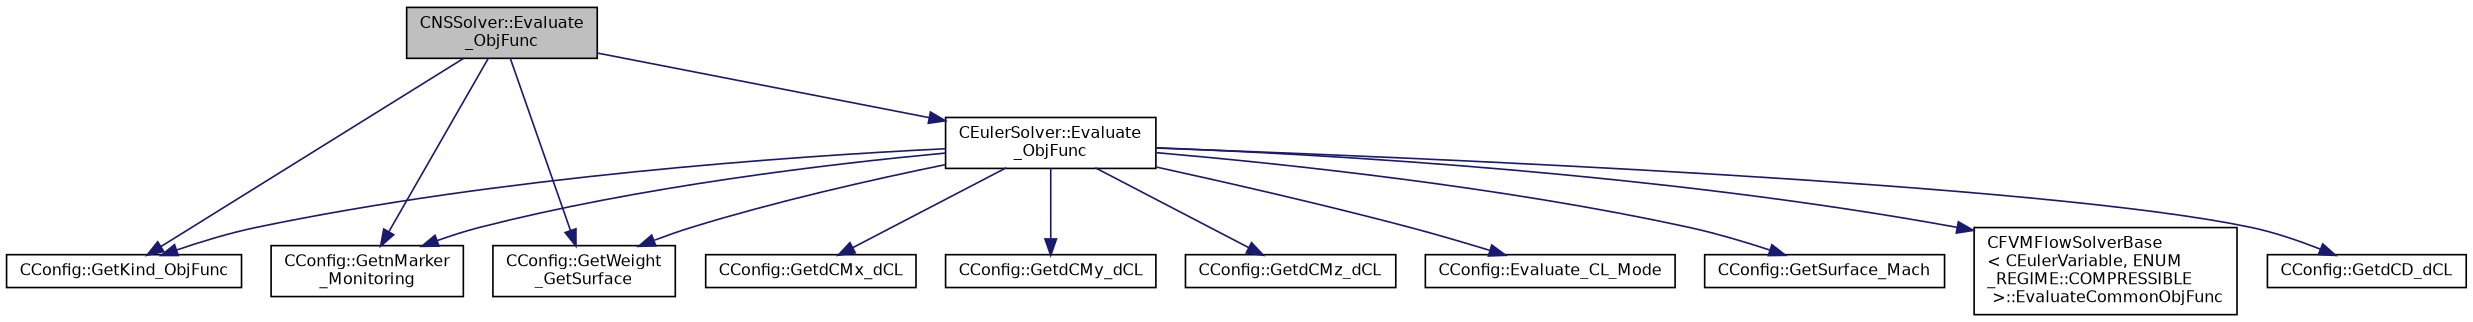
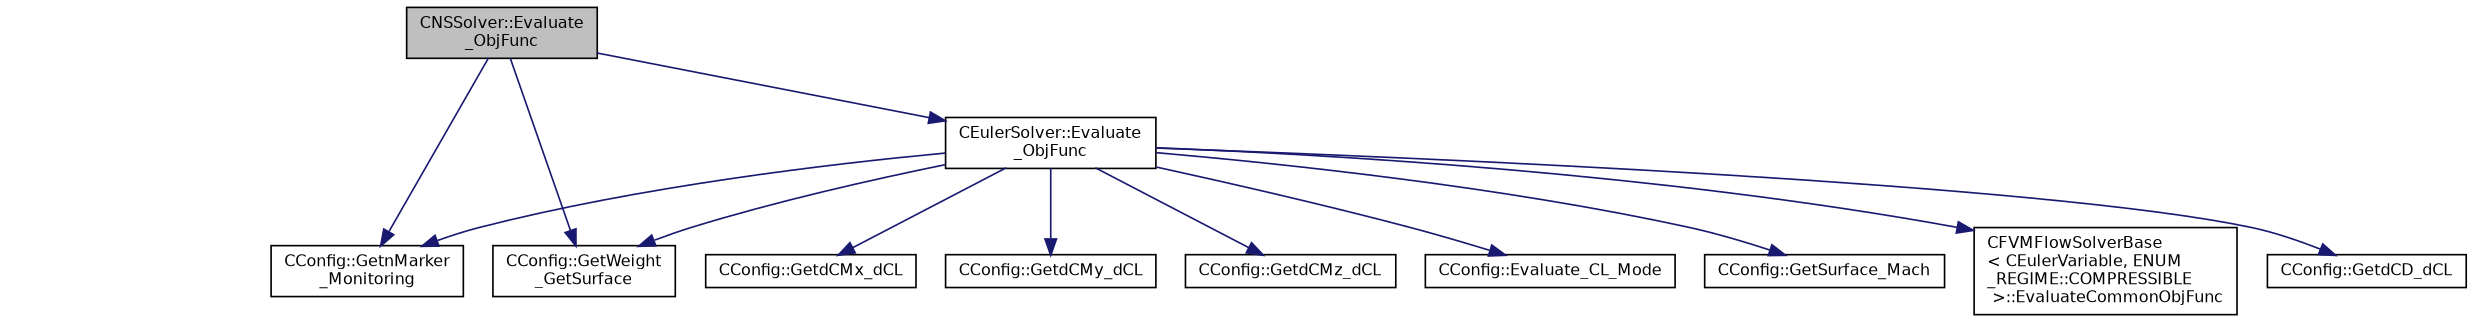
  digraph {
    rankdir=TB
    node [color=black fillcolor=white fontname=Helvetica fontsize=10 shape=record style=filled]
    edge [color=midnightblue fontname=Helvetica fontsize=10 labelfontname=Helvetica labelfontsize=10 style=solid]
    n1 [fillcolor=grey75 fontcolor=black height=0.2 label="CNSSolver::Evaluate\l_ObjFunc" width=0.4]
    n2 [height=0.2 label="CEulerSolver::Evaluate\l_ObjFunc" width=0.4]
-   n3 [height=0.2 label="CConfig::GetKind_ObjFunc" width=0.4]
    n4 [height=0.2 label="CConfig::GetnMarker\l_Monitoring" width=0.4]
    n5 [height=0.2 label="CConfig::GetWeight\l_GetSurface" width=0.4]
    n6 [height=0.2 label="CFVMFlowSolverBase\l\< CEulerVariable, ENUM\l_REGIME::COMPRESSIBLE\l \>::EvaluateCommonObjFunc" width=0.4]
    n7 [height=0.2 label="CConfig::GetdCD_dCL" width=0.4]
    n8 [height=0.2 label="CConfig::GetdCMx_dCL" width=0.4]
    n9 [height=0.2 label="CConfig::GetdCMy_dCL" width=0.4]
    n10 [height=0.2 label="CConfig::GetdCMz_dCL" width=0.4]
    n11 [height=0.2 label="CConfig::Evaluate_CL_Mode" width=0.4]
    n12 [height=0.2 label="CConfig::GetSurface_Mach" width=0.4]
    n1 -> n2
-   n1 -> n3
    n1 -> n4
    n1 -> n5
-   n2 -> n3
    n2 -> n4
    n2 -> n5
    n2 -> n6
    n2 -> n7
    n2 -> n8
    n2 -> n9
    n2 -> n10
    n2 -> n11
    n2 -> n12
  }
